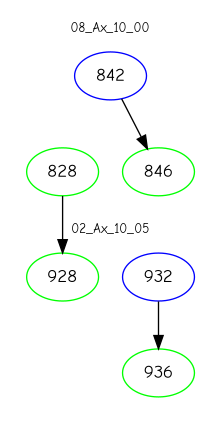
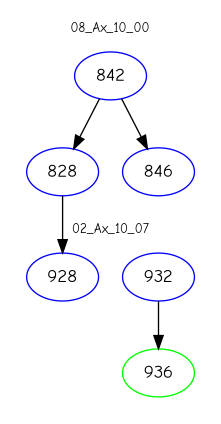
  digraph {
    fontname="Comic Neue"
    node [color=green fontname="Comic Neue"]
    edge [color=black fontname="Comic Neue"]
    n1 [color=blue label=932]
-   n2 [label=928]
+   n2 [color=blue label=928]
    n3 [label=936]
    n4 [color=blue label=842]
-   n5 [label=828]
-   n6 [label=846]
+   n5 [color=blue label=828]
+   n6 [color=blue label=846]
    subgraph cluster_1 {
      color=white
      fontsize=10
-     label="02_Ax_10_05"
+     label="02_Ax_10_07"
      n1
      n2
      n3
    }
    subgraph cluster_2 {
      color=white
      fontsize=10
      label="08_Ax_10_00"
      n4
      n5
      n6
    }
    n1 -> n3
+   n4 -> n5
    n4 -> n6
    n5 -> n2
  }
